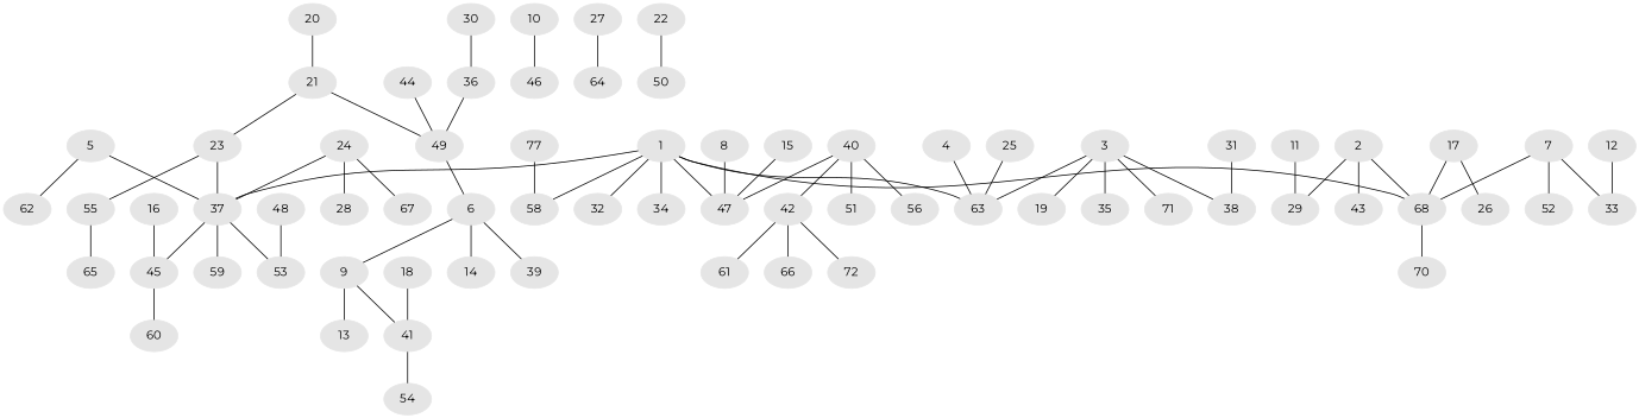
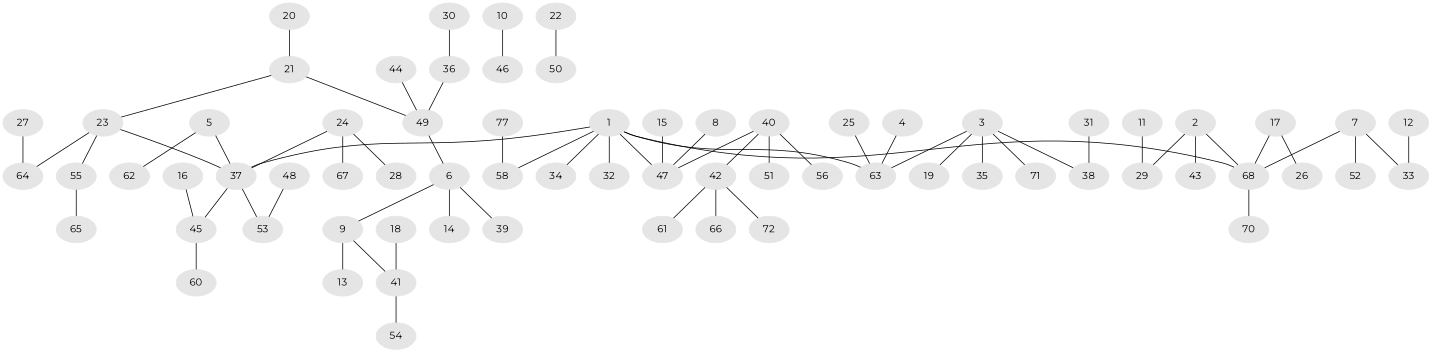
  graph {
    fontname=Montserrat
    node [color=gray90 fontname=Montserrat style=filled]
    edge [fontname=Montserrat weight=1.0]
    1
    32
    34
    37
    47
    58
    63
    68
    6
    9
    14
    39
    45
    53
-   59
    70
    2
    29
    43
    3
    19
    35
    38
    71
    4
    5
    62
    13
    41
    7
    33
    52
    8
    54
    10
    46
    11
    12
    15
    16
    60
    17
    26
    18
    20
    21
    23
    49
    55
    64
    22
    50
    65
    24
    28
    67
    25
    27
    30
    36
    31
    40
    42
    51
    56
    61
    66
    72
    44
    48
    n71 [label=77]
    1 -- 32
    1 -- 34
    1 -- 37
    1 -- 47
    1 -- 58
    1 -- 63
    1 -- 68
    37 -- 45
    37 -- 53
-   37 -- 59
    68 -- 70
    6 -- 9
    6 -- 14
    6 -- 39
    9 -- 13
    9 -- 41
    45 -- 60
    2 -- 68
    2 -- 29
    2 -- 43
    3 -- 63
    3 -- 19
    3 -- 35
    3 -- 38
    3 -- 71
    4 -- 63
    5 -- 37
    5 -- 62
    41 -- 54
    7 -- 68
    7 -- 33
    7 -- 52
    8 -- 47
    10 -- 46
    11 -- 29
    12 -- 33
    15 -- 47
    16 -- 45
    17 -- 68
    17 -- 26
    18 -- 41
    20 -- 21
    21 -- 23
    21 -- 49
    23 -- 37
    23 -- 55
+   23 -- 64
    49 -- 6
    55 -- 65
    22 -- 50
    24 -- 37
    24 -- 28
    24 -- 67
    25 -- 63
    27 -- 64
    30 -- 36
    36 -- 49
    31 -- 38
    40 -- 47
    40 -- 42
    40 -- 51
    40 -- 56
    42 -- 61
    42 -- 66
    42 -- 72
    44 -- 49
    48 -- 53
    n71 -- 58
  }
